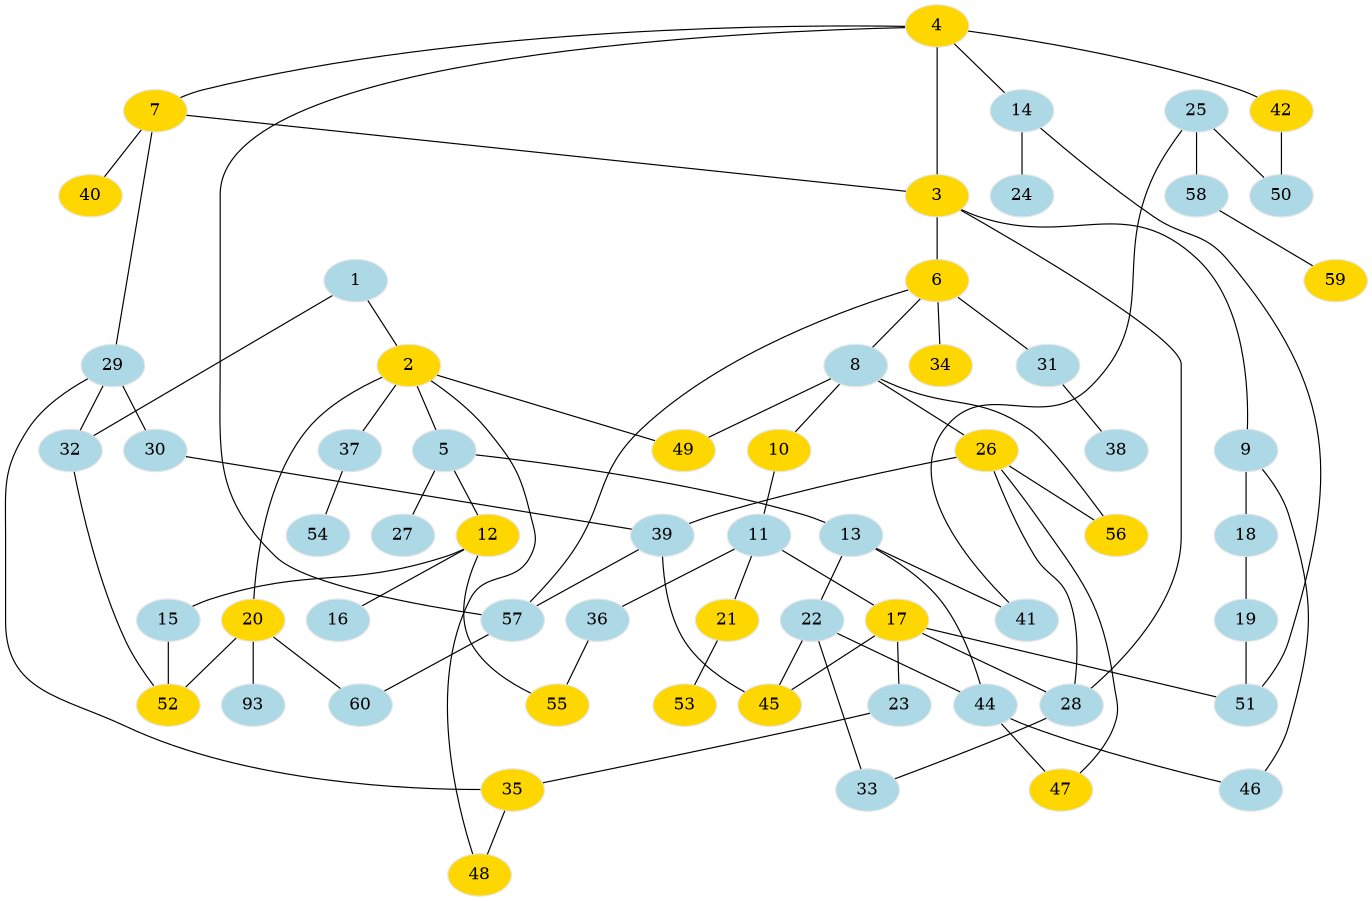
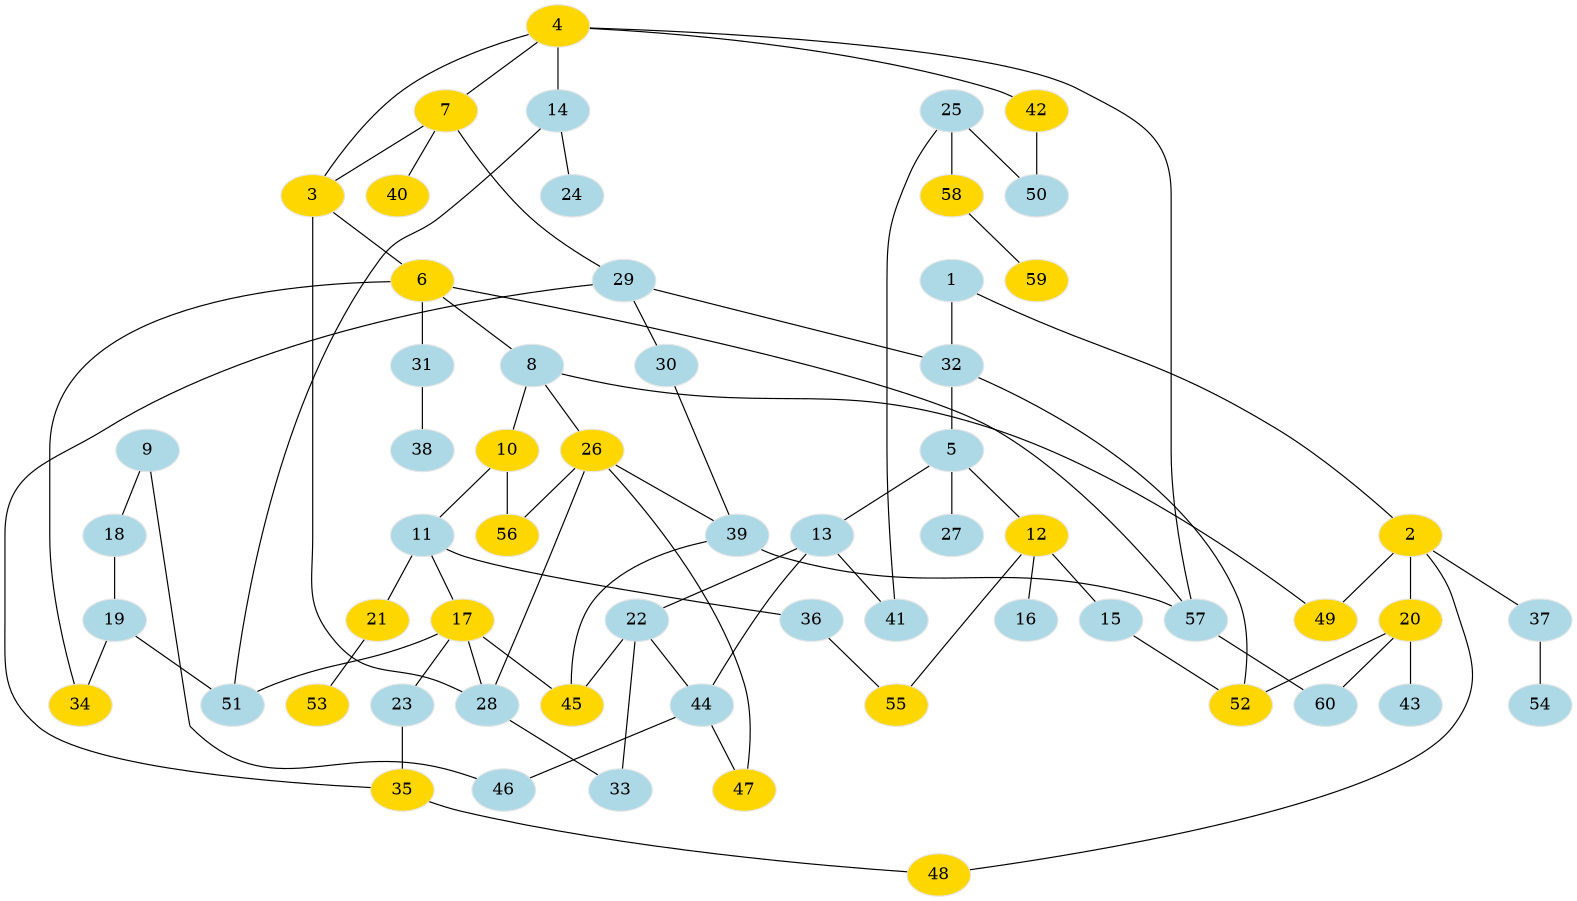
  graph {
    node [color=gray90 fillcolor=lightblue style=filled]
    2 [fillcolor=gold]
    1
    32
    5
    20 [fillcolor=gold]
    37
    48 [fillcolor=gold]
    49 [fillcolor=gold]
    25
    41
    50
-   58
+   58 [fillcolor=gold]
    52 [fillcolor=gold]
    3 [fillcolor=gold]
    4 [fillcolor=gold]
    6 [fillcolor=gold]
    9
    28
    12 [fillcolor=gold]
    13
    27
-   43 [label=93]
+   43
    60
    54
    7 [fillcolor=gold]
    14
    42 [fillcolor=gold]
    57
    8
    31
    34 [fillcolor=gold]
    18
    46
    33
    29
    40 [fillcolor=gold]
    24
    51
    15
    16
    55 [fillcolor=gold]
    22
    44
    10 [fillcolor=gold]
    26 [fillcolor=gold]
    56 [fillcolor=gold]
    38
    35 [fillcolor=gold]
    30
    11
    39
    47 [fillcolor=gold]
    19
    17 [fillcolor=gold]
    21 [fillcolor=gold]
    36
    23
    45 [fillcolor=gold]
    53 [fillcolor=gold]
    59 [fillcolor=gold]
-   2 -- 5
+   32 -- 5
    2 -- 20
    2 -- 37
    2 -- 48
    2 -- 49
    1 -- 2
    1 -- 32
    32 -- 52
    5 -- 12
    5 -- 13
    5 -- 27
    20 -- 52
    20 -- 43
    20 -- 60
    37 -- 54
    25 -- 41
    25 -- 50
    25 -- 58
    58 -- 59
    3 -- 4
    3 -- 6
-   3 -- 9
    3 -- 28
    4 -- 7
    4 -- 14
    4 -- 42
    4 -- 57
    6 -- 57
    6 -- 8
    6 -- 31
    6 -- 34
    9 -- 18
    9 -- 46
    28 -- 33
    12 -- 15
    12 -- 16
    12 -- 55
    13 -- 41
    13 -- 22
    13 -- 44
    7 -- 3
    7 -- 29
    7 -- 40
    14 -- 24
    14 -- 51
    42 -- 50
    57 -- 60
    8 -- 49
    8 -- 10
    8 -- 26
-   8 -- 56
+   10 -- 56
    31 -- 38
    18 -- 19
    29 -- 32
    29 -- 35
    29 -- 30
    15 -- 52
    22 -- 33
    22 -- 44
    22 -- 45
    44 -- 46
    44 -- 47
    10 -- 11
    26 -- 28
    26 -- 56
    26 -- 39
    26 -- 47
    35 -- 48
    30 -- 39
    11 -- 17
    11 -- 21
    11 -- 36
    39 -- 57
    39 -- 45
+   19 -- 34
    19 -- 51
    17 -- 28
    17 -- 51
    17 -- 23
    17 -- 45
    21 -- 53
    36 -- 55
    23 -- 35
  }
